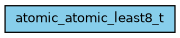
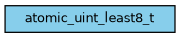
  digraph {
    rankdir=LR
-   n1 [color=black fillcolor=skyblue fontname=Helvetica fontsize=10 height=0.2 label=atomic_atomic_least8_t shape=record style=filled width=0.4]
+   n1 [color=black fillcolor=skyblue fontname=Helvetica fontsize=10 height=0.2 label=atomic_uint_least8_t shape=record style=filled width=0.4]
  }
